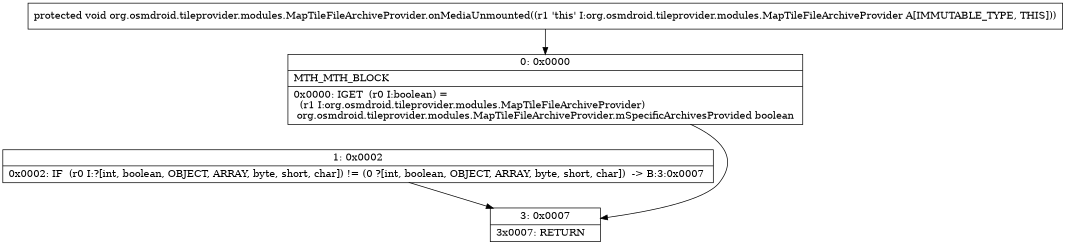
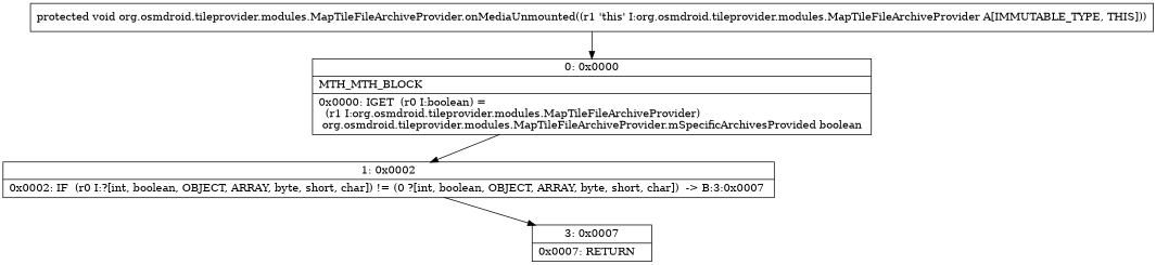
  digraph {
    node [shape=record]
    n1 [label="{0\:\ 0x0000|MTH_MTH_BLOCK\l|0x0000: IGET  (r0 I:boolean) = \l  (r1 I:org.osmdroid.tileprovider.modules.MapTileFileArchiveProvider)\l org.osmdroid.tileprovider.modules.MapTileFileArchiveProvider.mSpecificArchivesProvided boolean \l}"]
    n2 [label="{1\:\ 0x0002|0x0002: IF  (r0 I:?[int, boolean, OBJECT, ARRAY, byte, short, char]) != (0 ?[int, boolean, OBJECT, ARRAY, byte, short, char])  \-\> B:3:0x0007 \l}"]
-   n3 [label="{3\:\ 0x0007|3x0007: RETURN   \l}"]
+   n3 [label="{3\:\ 0x0007|0x0007: RETURN   \l}"]
    n4 [label="{protected void org.osmdroid.tileprovider.modules.MapTileFileArchiveProvider.onMediaUnmounted((r1 'this' I:org.osmdroid.tileprovider.modules.MapTileFileArchiveProvider A[IMMUTABLE_TYPE, THIS])) }"]
-   n1 -> n3
+   n1 -> n2
    n2 -> n3
    n4 -> n1
  }
